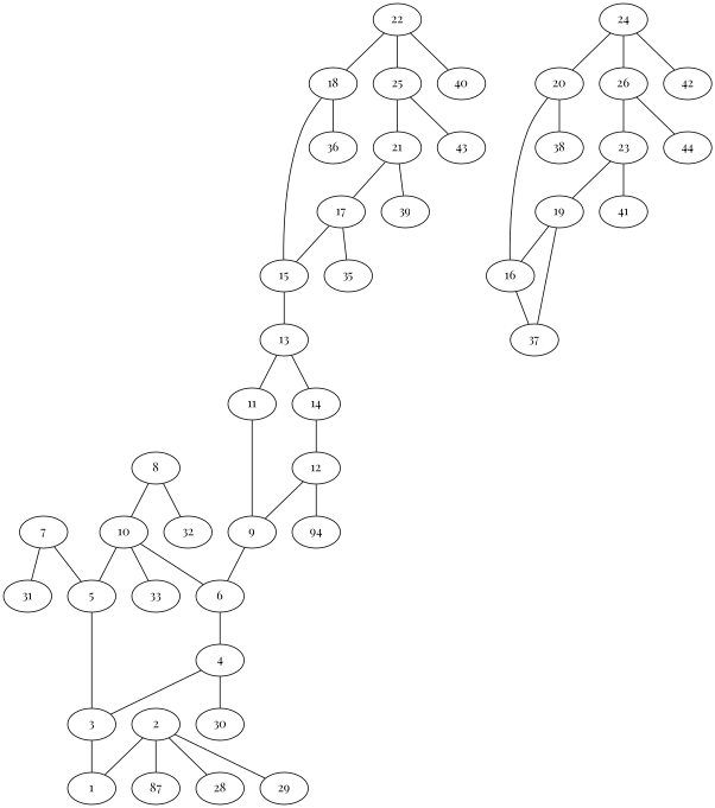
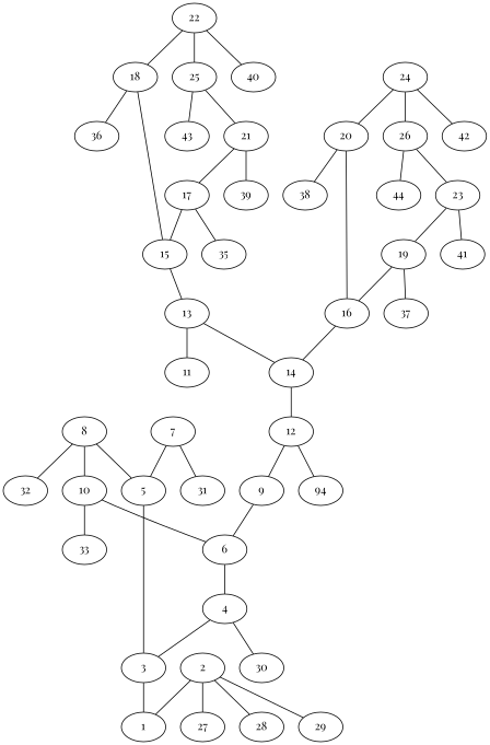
  graph {
    fontname="Playfair Display"
    node [chem=C fontname="Playfair Display"]
    edge [fontname="Playfair Display" valence=1]
    1 [chem=O]
    2
-   27 [chem=H label=87]
+   27 [chem=H]
    28 [chem=H]
    29 [chem=H]
    3
    4
    30 [chem=H]
    5
    6
    7 [chem=O]
    31 [chem=H]
    8
    10
    32 [chem=H]
    33 [chem=H]
    9
    11 [chem=N]
    12 [chem=N]
    n20 [chem=H label=94]
    13
    14
    15
    16
    17
    35 [chem=H]
    18
    36 [chem=H]
    19
    37 [chem=H]
    20
    38 [chem=H]
    21
    39 [chem=H]
    22
    25
    40 [chem=H]
    43 [chem=H]
    23
    41 [chem=H]
    24
    26
    42 [chem=H]
    44 [chem=H]
    2 -- 1
    2 -- 27
    2 -- 28
    2 -- 29
    3 -- 1
    4 -- 3 [valence=2]
    4 -- 30
    5 -- 3
    6 -- 4
    7 -- 5
    7 -- 31
-   10 -- 5 [valence=2]
+   8 -- 5 [valence=2]
    8 -- 10
    8 -- 32
    10 -- 6 [valence=2]
    10 -- 33
    9 -- 6
-   11 -- 9 [valence=2]
    12 -- 9
    12 -- n20
    13 -- 11
    13 -- 14 [valence=2]
    14 -- 12
    15 -- 13
-   16 -- 37
+   16 -- 14
    17 -- 15 [valence=2]
    17 -- 35
    18 -- 15
    18 -- 36
    19 -- 16 [valence=2]
    19 -- 37
    20 -- 16
    20 -- 38
    21 -- 17
    21 -- 39
    22 -- 18 [valence=2]
    22 -- 25
    22 -- 40
    25 -- 21 [valence=2]
    25 -- 43
    23 -- 19
    23 -- 41
    24 -- 20 [valence=2]
    24 -- 26
    24 -- 42
    26 -- 23 [valence=2]
    26 -- 44
  }
